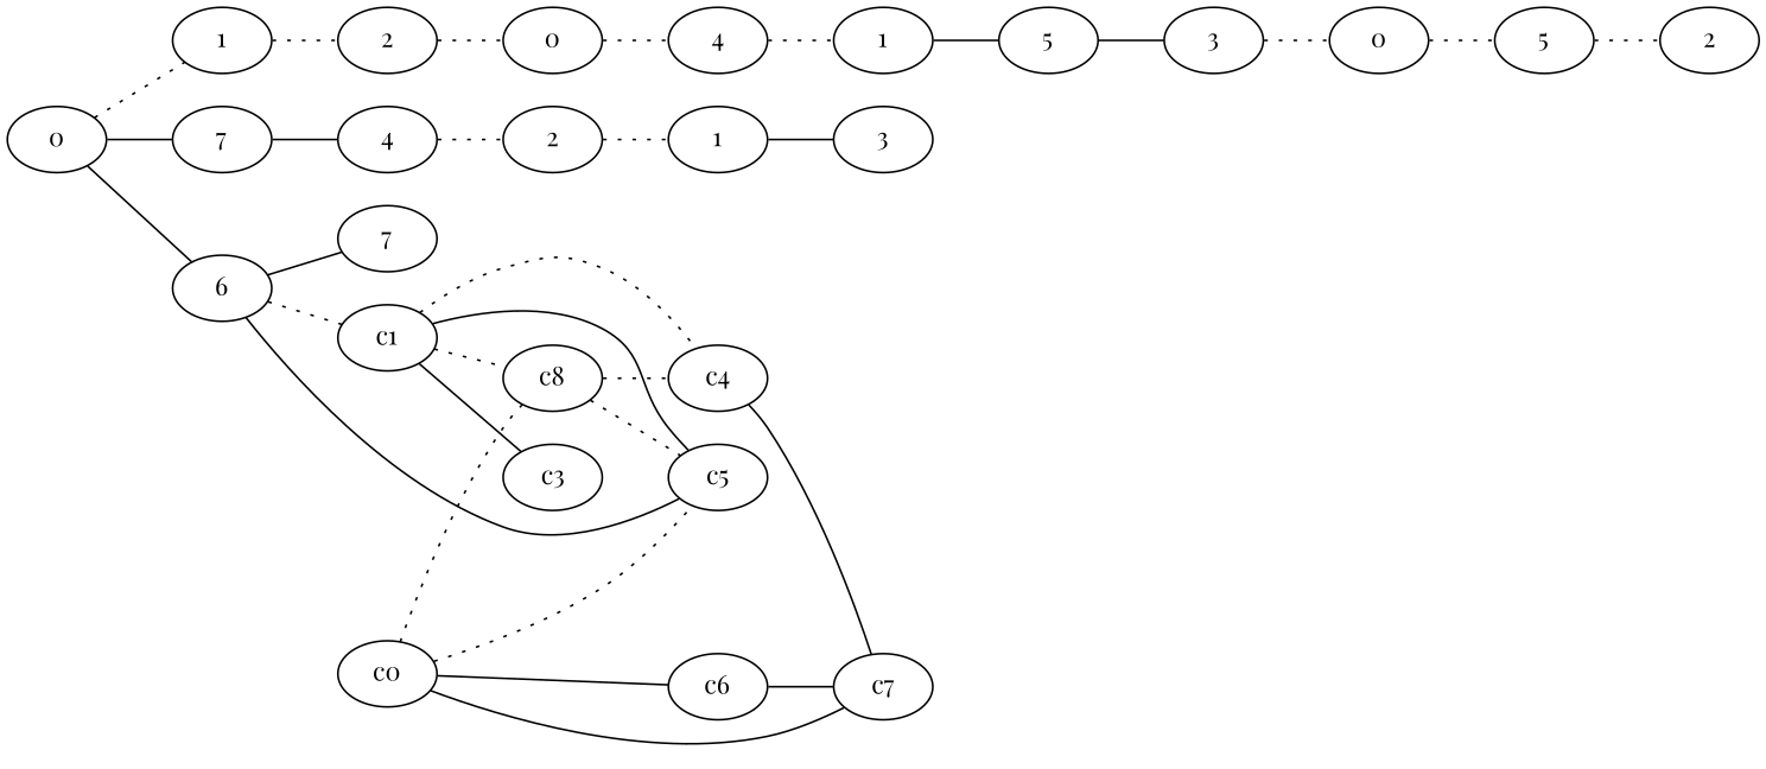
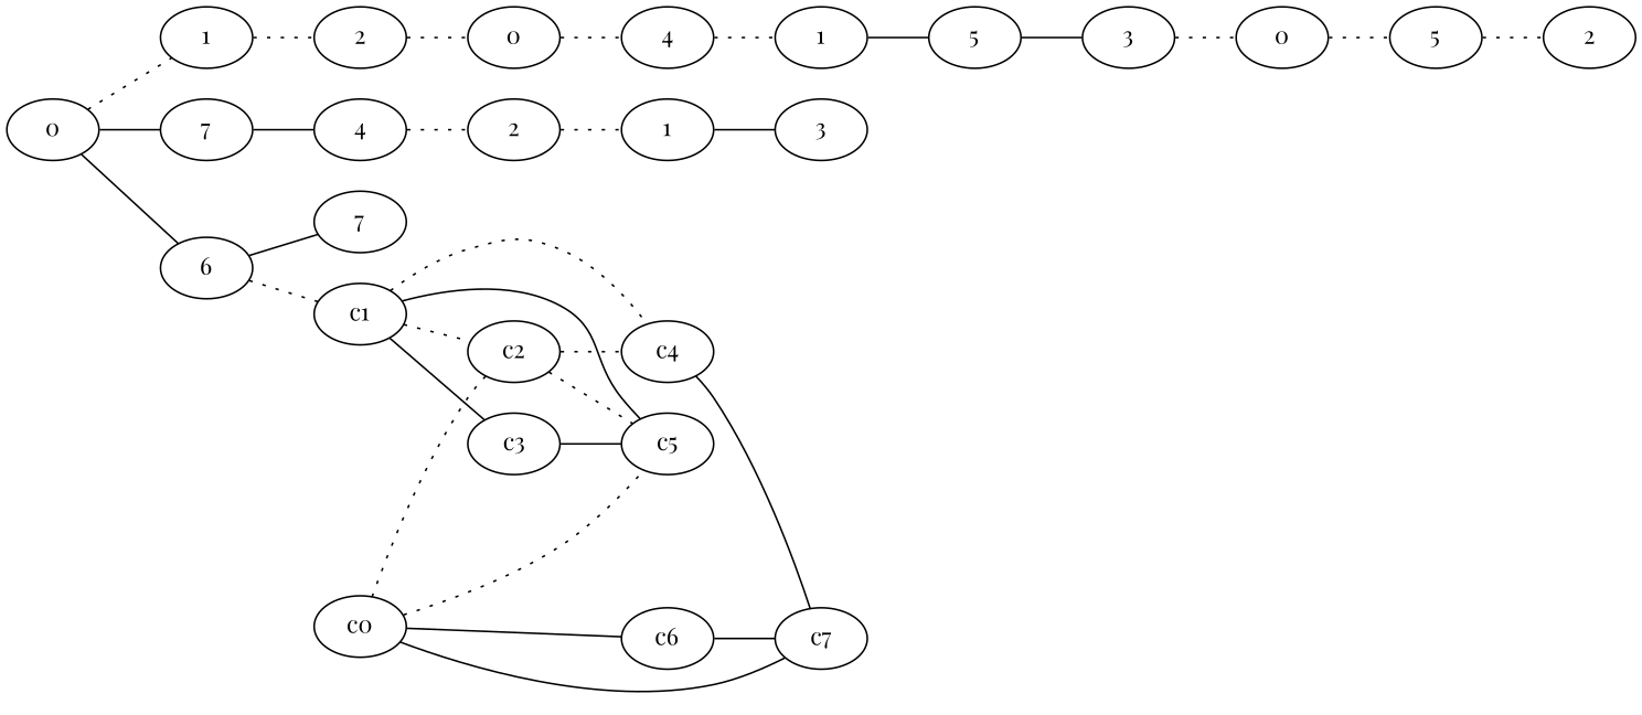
  graph {
    fontname="Playfair Display"
    rankdir=LR
    node [fontname="Playfair Display"]
    edge [fontname="Playfair Display" style=dotted]
    n1 [label=0]
    n2 [label=1]
    n3 [label=7]
    n4 [label=6]
    n5 [label=2]
    n6 [label=4]
    n7 [label=7]
    c1
    n9 [label=0]
    n10 [label=4]
    n11 [label=1]
    n12 [label=5]
    n13 [label=3]
    n14 [label=0]
    n15 [label=5]
    n16 [label=2]
    n17 [label=2]
    n18 [label=1]
    n19 [label=3]
    c0
-   c2 [label=c8]
+   c2
    c5
    c6
    c7
    c3
    c4
    n1 -- n2
    n1 -- n3 [style=""]
    n1 -- n4 [style=""]
    n2 -- n5
    n3 -- n6 [style=""]
    n4 -- n7 [style=""]
    n4 -- c1
    n5 -- n9
    n6 -- n17
    c1 -- c2
    c1 -- c5 [style=""]
    c1 -- c3 [style=""]
    c1 -- c4
    n9 -- n10
    n10 -- n11
    n11 -- n12 [style=""]
    n12 -- n13 [style=""]
    n13 -- n14
    n14 -- n15
    n15 -- n16
    n17 -- n18
    n18 -- n19 [style=""]
    c0 -- c2
    c0 -- c5
    c0 -- c6 [style=""]
    c0 -- c7 [style=""]
    c2 -- c5
    c2 -- c4
    c6 -- c7 [style=""]
-   n4 -- c5 [style=""]
+   c3 -- c5 [style=""]
    c4 -- c7 [style=""]
  }
